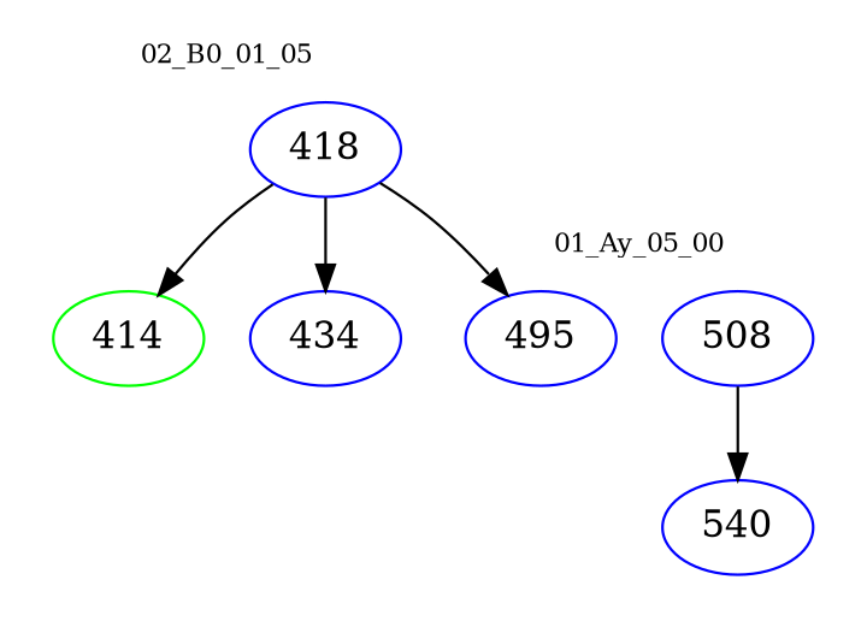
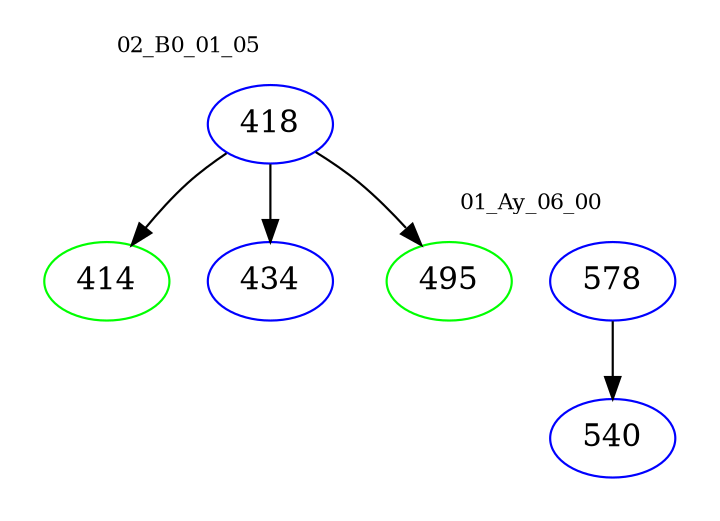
  digraph {
    node [color=blue]
    edge [color=black]
-   n1 [label=508]
-   n2 [label=495]
+   n1 [label=578]
+   n2 [color=green label=495]
    n3 [label=540]
    n4 [label=418]
    n5 [color=green label=414]
    n6 [label=434]
    subgraph cluster_1 {
      color=white
      fontsize=10
-     label="01_Ay_05_00"
+     label="01_Ay_06_00"
      n1
      n2
      n3
    }
    subgraph cluster_2 {
      color=white
      fontsize=10
      label="02_B0_01_05"
      n4
      n5
      n6
    }
    n1 -> n3
    n4 -> n2
    n4 -> n5
    n4 -> n6
  }
